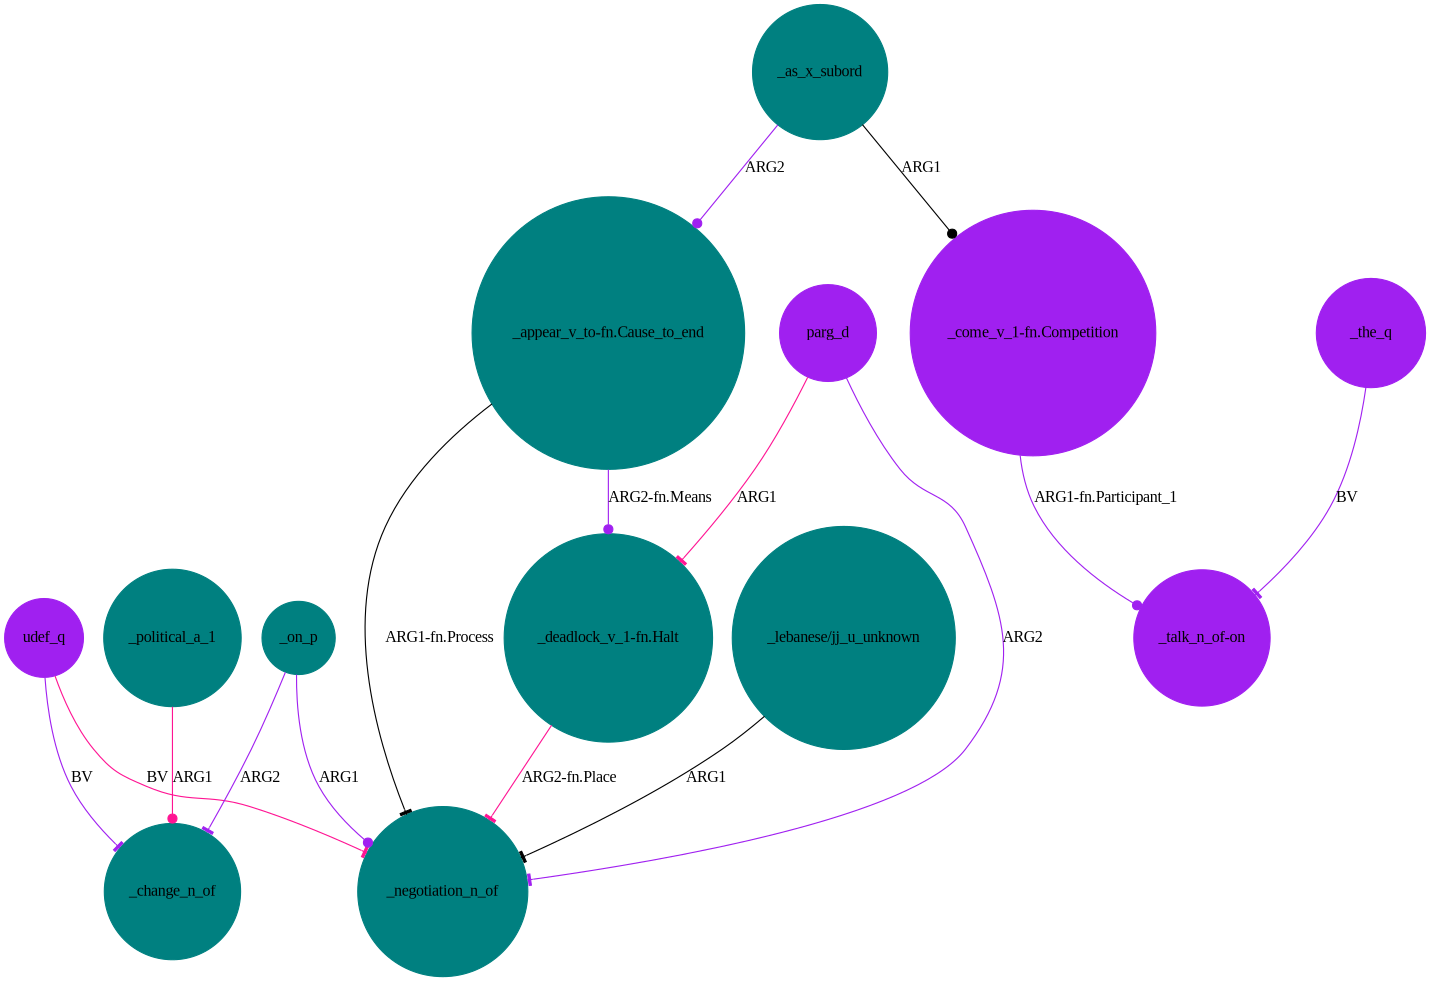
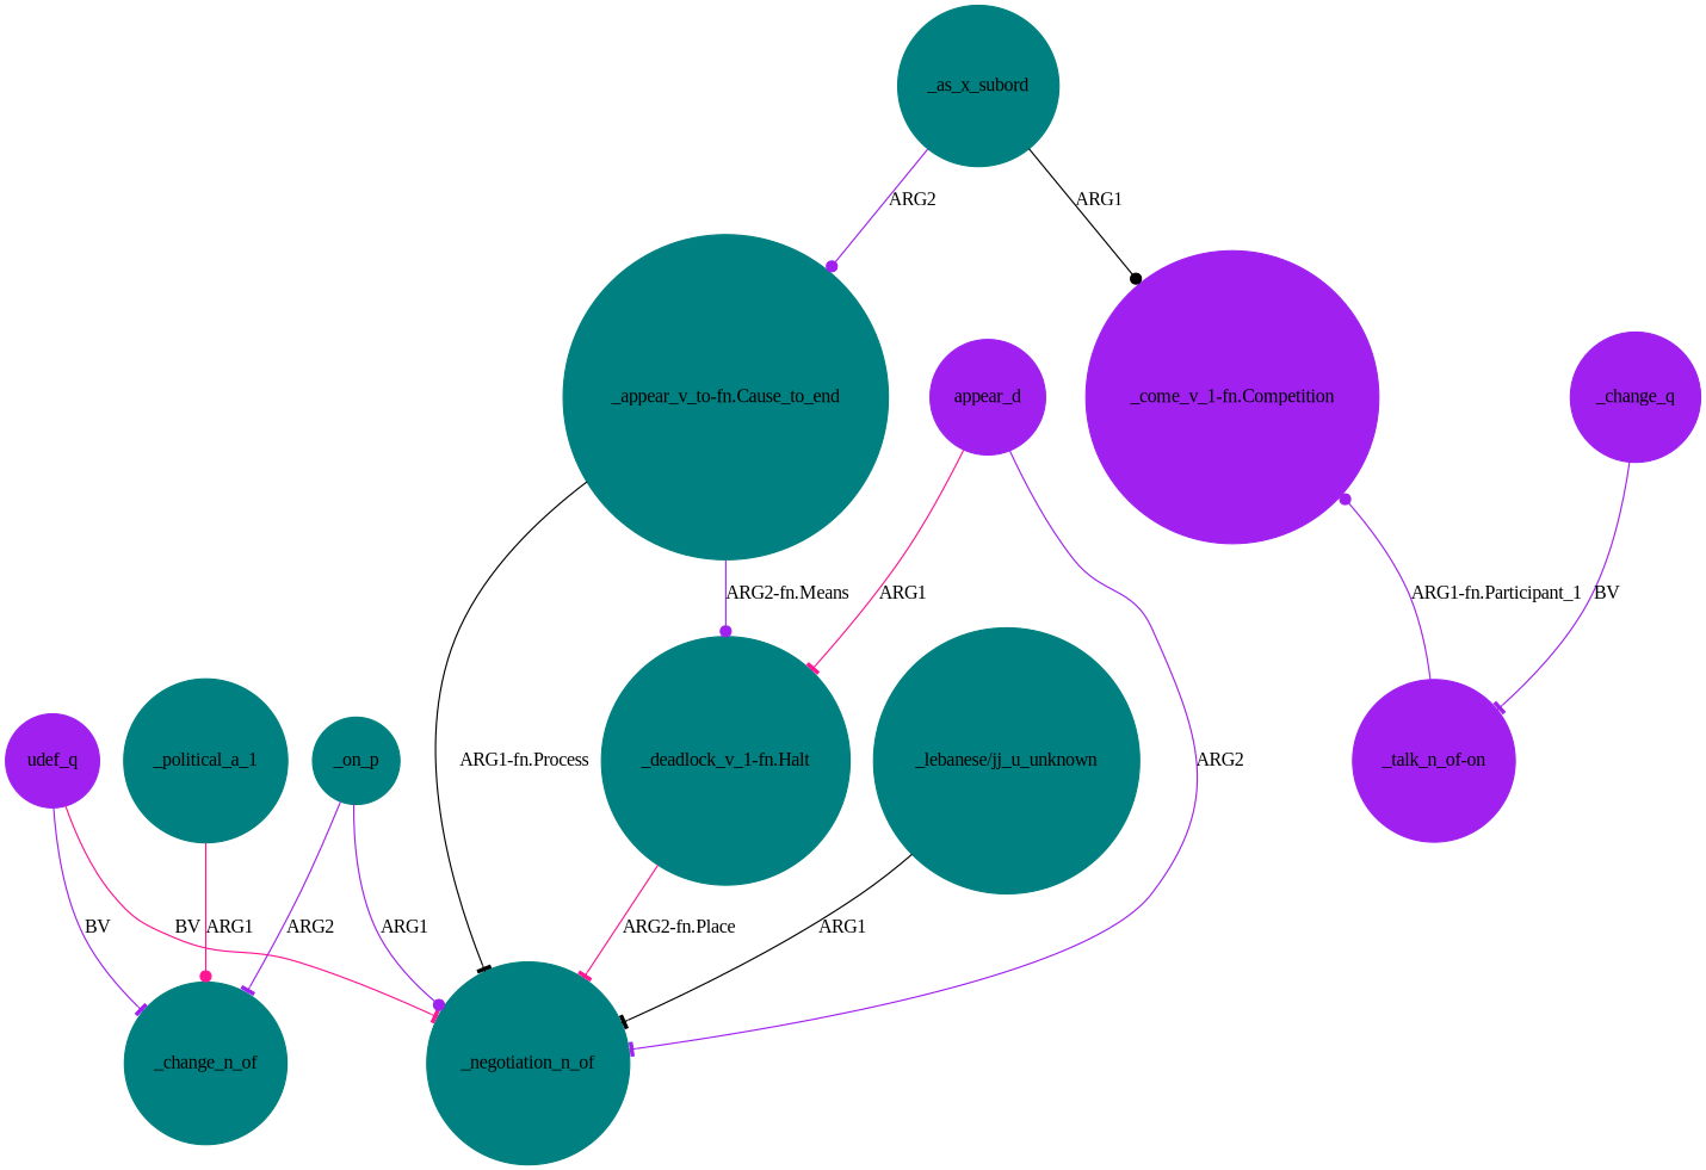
  digraph {
    fontname="Liberation Serif"
    node [color=teal fontname="Liberation Serif" shape=circle style=filled]
    edge [arrowhead=tee color=purple fontname="Liberation Serif"]
    udef_q [color=purple]
    _change_n_of
    _negotiation_n_of
    _as_x_subord
    "_appear_v_to-fn.Cause_to_end"
    "_come_v_1-fn.Competition" [color=purple]
    "_deadlock_v_1-fn.Halt"
    "_talk_n_of-on" [color=purple]
-   _the_q [color=purple]
+   _the_q [color=purple label=_change_q]
    _political_a_1
    "_lebanese/jj_u_unknown"
-   parg_d [color=purple]
+   parg_d [color=purple label=appear_d]
    _on_p
    udef_q -> _change_n_of [label=BV]
    udef_q -> _negotiation_n_of [color=deeppink label=BV]
    _as_x_subord -> "_appear_v_to-fn.Cause_to_end" [arrowhead=dot label=ARG2]
    _as_x_subord -> "_come_v_1-fn.Competition" [arrowhead=dot color=black label=ARG1]
    "_appear_v_to-fn.Cause_to_end" -> _negotiation_n_of [color=black label="ARG1-fn.Process"]
    "_appear_v_to-fn.Cause_to_end" -> "_deadlock_v_1-fn.Halt" [arrowhead=dot label="ARG2-fn.Means"]
-   "_come_v_1-fn.Competition" -> "_talk_n_of-on" [arrowhead=dot label="ARG1-fn.Participant_1"]
+   "_talk_n_of-on" -> "_come_v_1-fn.Competition" [arrowhead=dot label="ARG1-fn.Participant_1"]
    "_deadlock_v_1-fn.Halt" -> _negotiation_n_of [color=deeppink label="ARG2-fn.Place"]
    _the_q -> "_talk_n_of-on" [label=BV]
    _political_a_1 -> _change_n_of [arrowhead=dot color=deeppink label=ARG1]
    "_lebanese/jj_u_unknown" -> _negotiation_n_of [color=black label=ARG1]
    parg_d -> _negotiation_n_of [label=ARG2]
    parg_d -> "_deadlock_v_1-fn.Halt" [color=deeppink label=ARG1]
    _on_p -> _change_n_of [label=ARG2]
    _on_p -> _negotiation_n_of [arrowhead=dot label=ARG1]
  }
